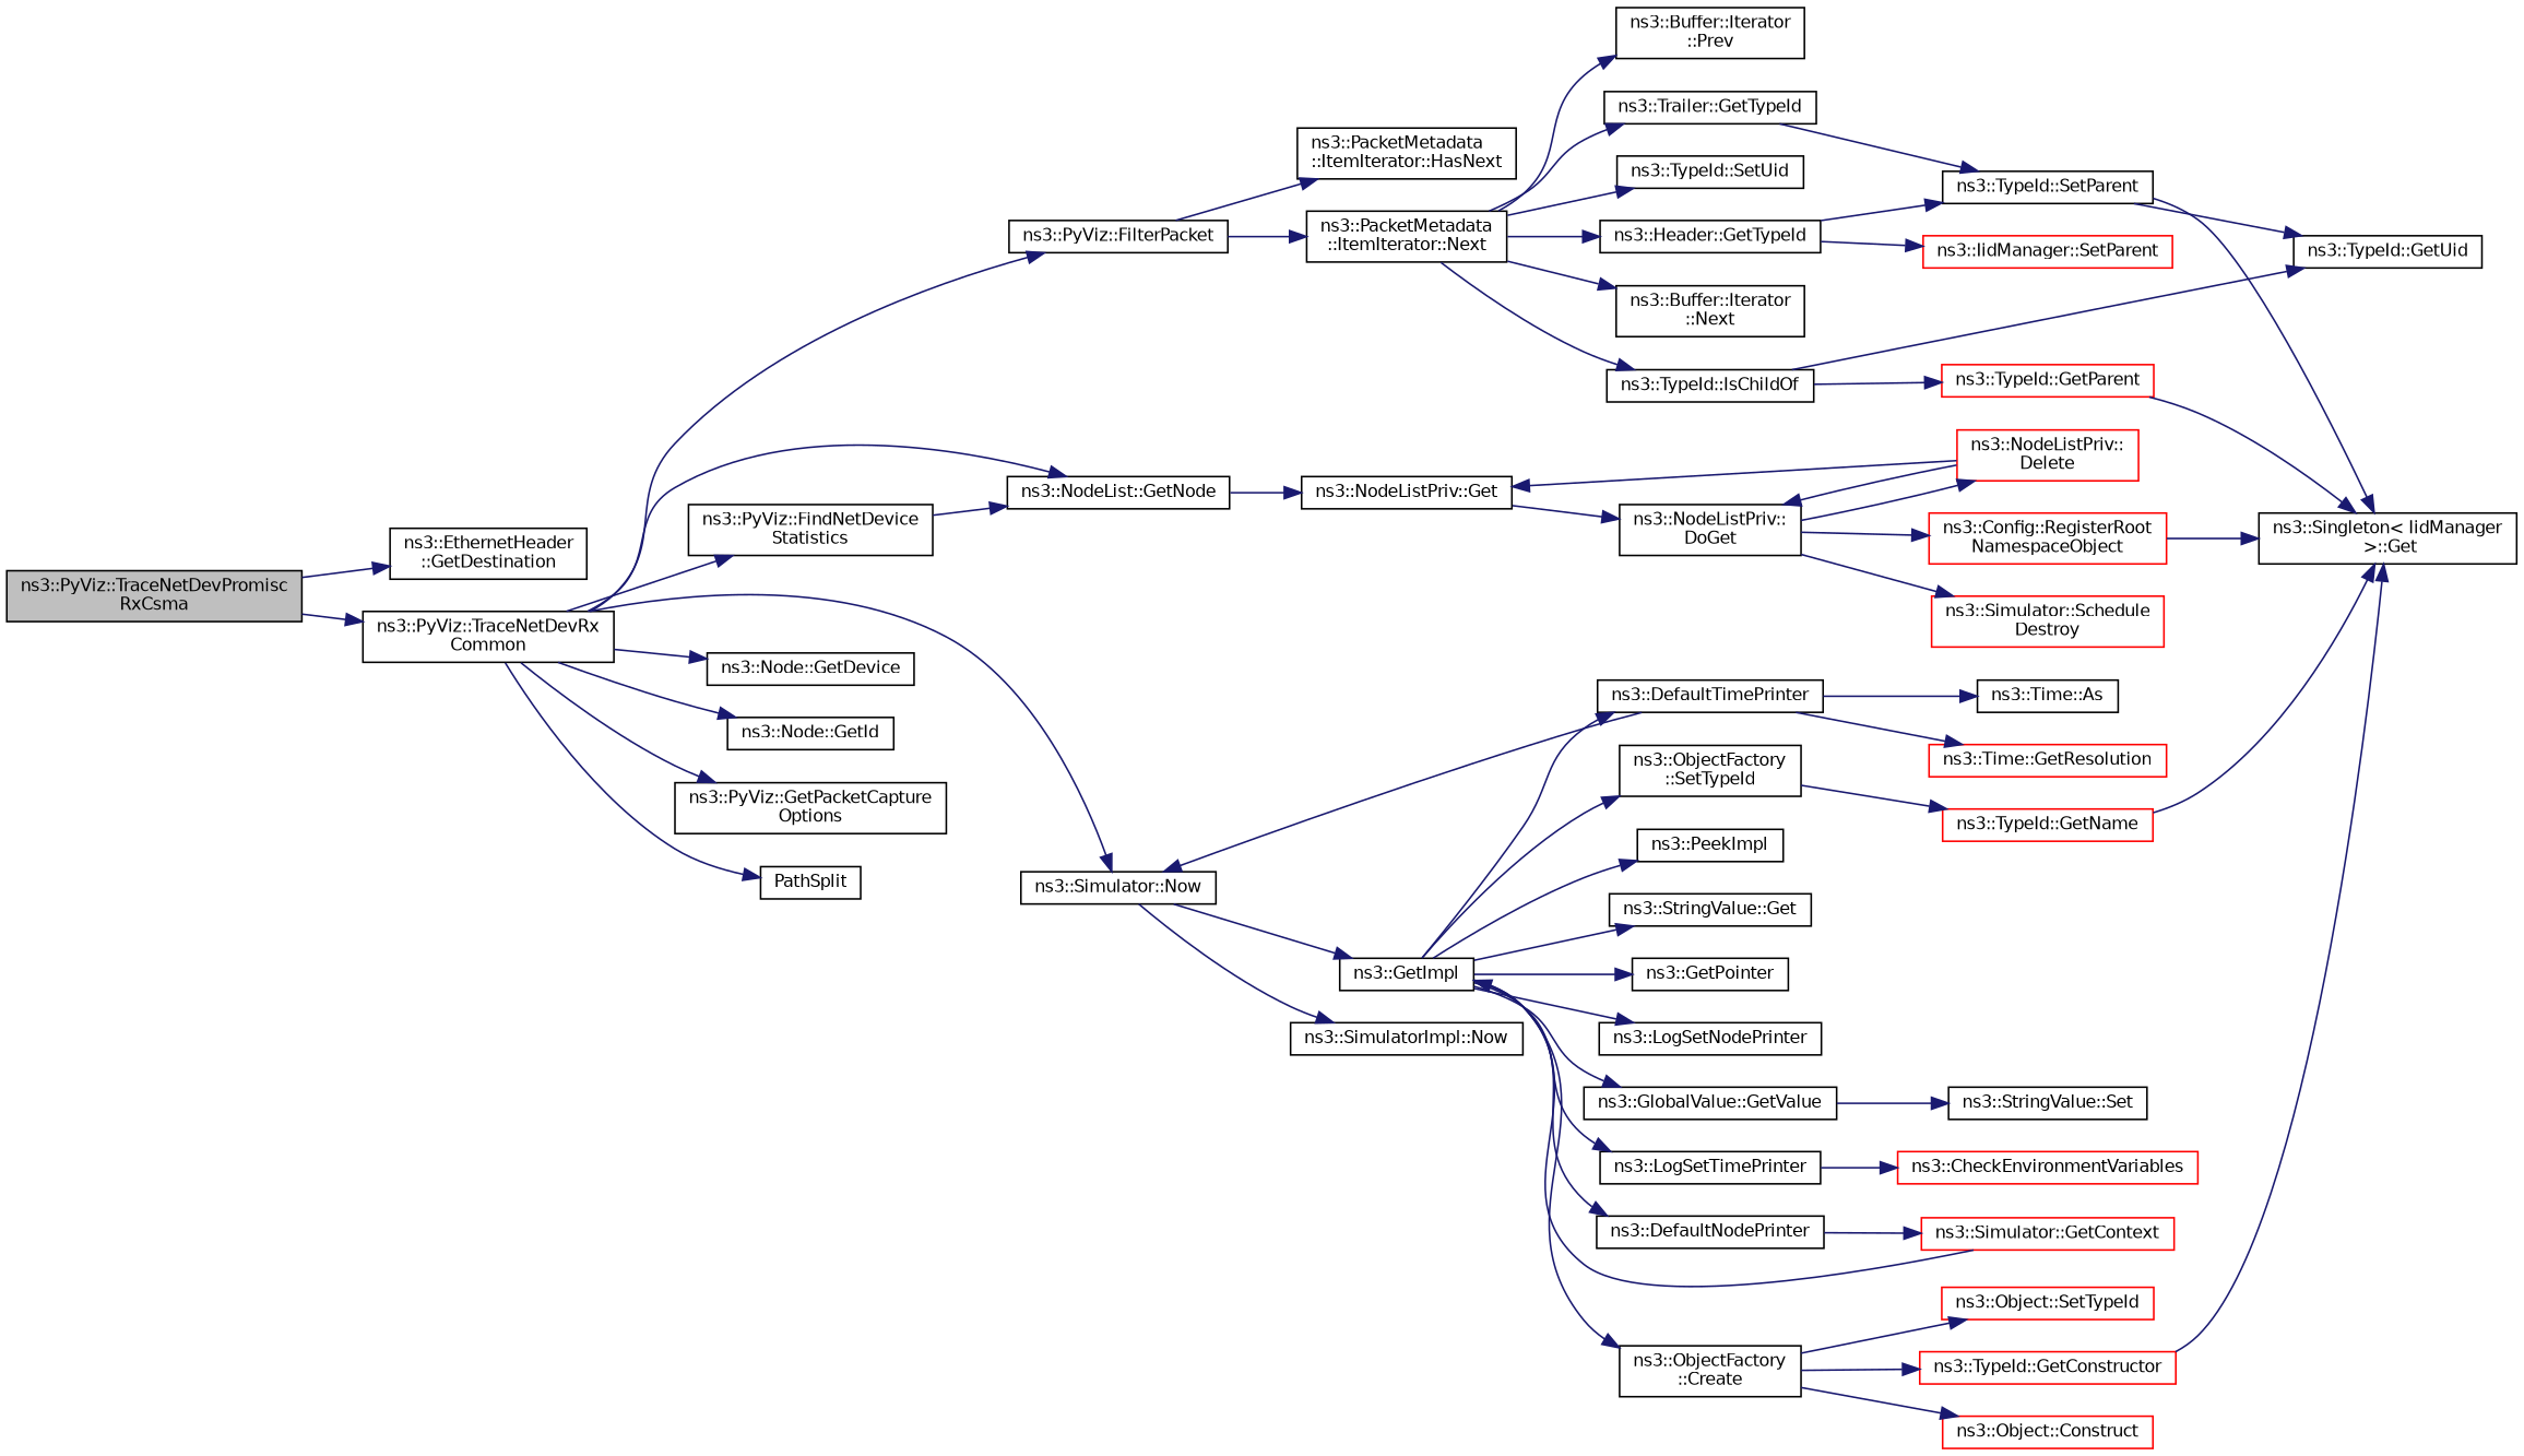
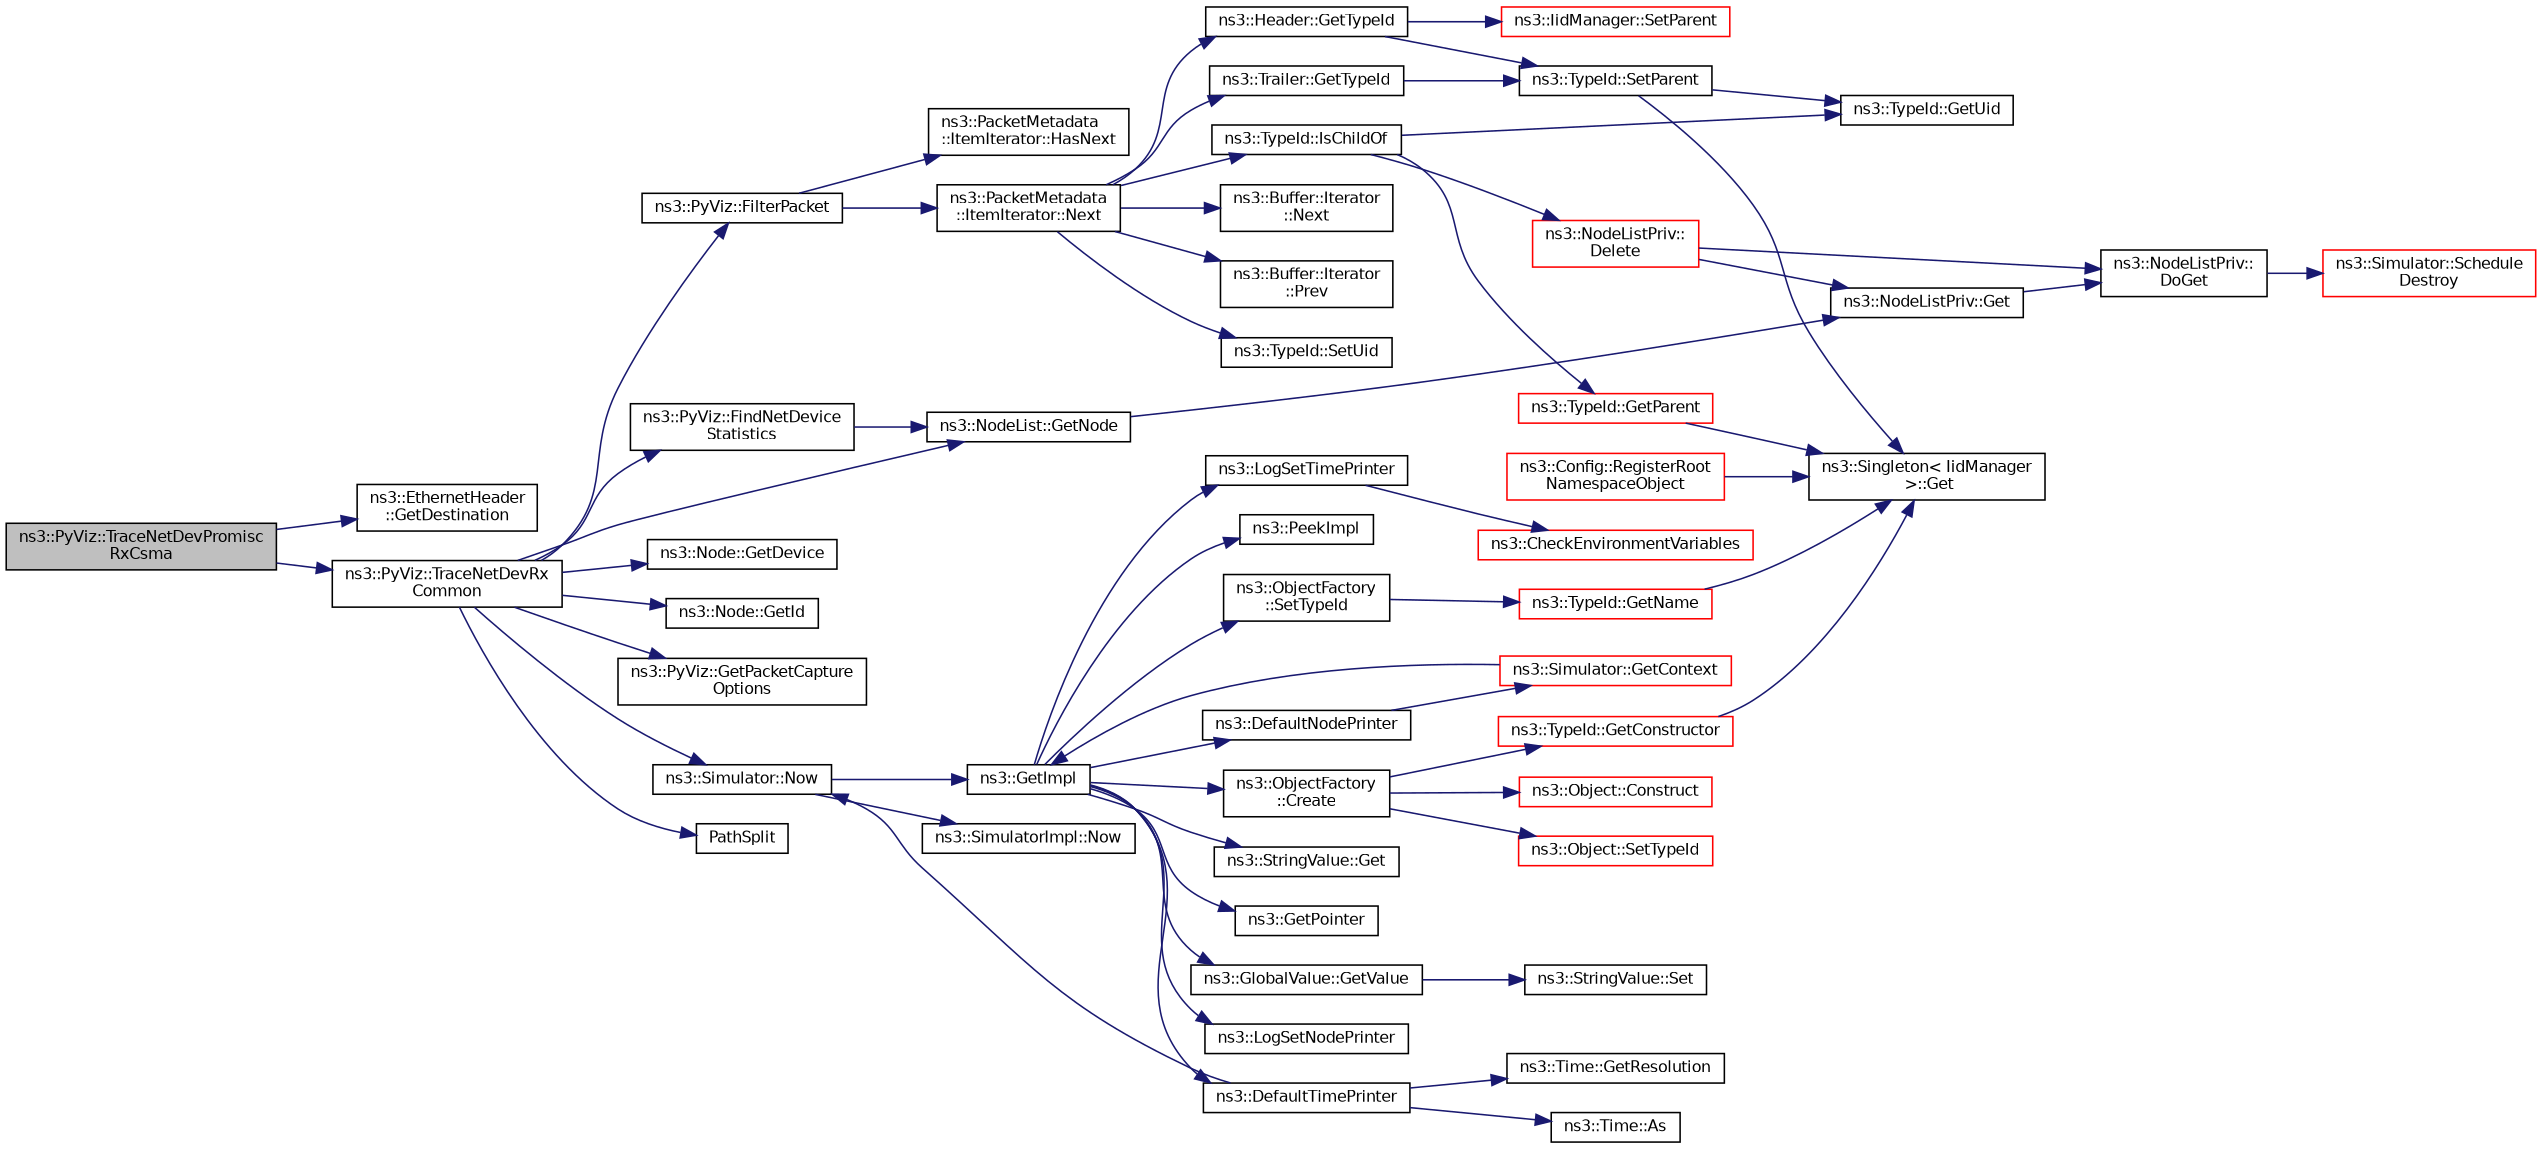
  digraph {
    rankdir=LR
    node [color=black fillcolor=white fontname=Helvetica fontsize=10 shape=record style=filled]
    edge [color=midnightblue fontname=Helvetica fontsize=10 labelfontname=Helvetica labelfontsize=10 style=solid]
    n1 [fillcolor=grey75 fontcolor=black height=0.2 label="ns3::PyViz::TraceNetDevPromisc\lRxCsma" width=0.4]
    n2 [height=0.2 label="ns3::EthernetHeader\l::GetDestination" width=0.4]
    n3 [height=0.2 label="ns3::PyViz::TraceNetDevRx\lCommon" width=0.4]
    n4 [height=0.2 label="ns3::PyViz::FilterPacket" width=0.4]
    n5 [height=0.2 label="ns3::PyViz::FindNetDevice\lStatistics" width=0.4]
    n6 [height=0.2 label="ns3::NodeList::GetNode" width=0.4]
    n7 [height=0.2 label="ns3::Node::GetDevice" width=0.4]
    n8 [height=0.2 label="ns3::Node::GetId" width=0.4]
    n9 [height=0.2 label="ns3::PyViz::GetPacketCapture\lOptions" width=0.4]
    n10 [height=0.2 label="ns3::Simulator::Now" width=0.4]
    n11 [height=0.2 label=PathSplit width=0.4]
    n12 [height=0.2 label="ns3::PacketMetadata\l::ItemIterator::HasNext" width=0.4]
    n13 [height=0.2 label="ns3::PacketMetadata\l::ItemIterator::Next" width=0.4]
    n14 [height=0.2 label="ns3::NodeListPriv::Get" width=0.4]
    n15 [height=0.2 label="ns3::GetImpl" width=0.4]
    n16 [height=0.2 label="ns3::SimulatorImpl::Now" width=0.4]
    n17 [height=0.2 label="ns3::Header::GetTypeId" width=0.4]
    n18 [height=0.2 label="ns3::Trailer::GetTypeId" width=0.4]
    n19 [height=0.2 label="ns3::TypeId::IsChildOf" width=0.4]
    n20 [height=0.2 label="ns3::Buffer::Iterator\l::Next" width=0.4]
    n21 [height=0.2 label="ns3::Buffer::Iterator\l::Prev" width=0.4]
    n22 [height=0.2 label="ns3::TypeId::SetUid" width=0.4]
    n23 [height=0.2 label="ns3::TypeId::SetParent" width=0.4]
    n24 [color=red height=0.2 label="ns3::IidManager::SetParent" width=0.4]
    n25 [height=0.2 label="ns3::TypeId::GetUid" width=0.4]
    n26 [color=red height=0.2 label="ns3::TypeId::GetParent" width=0.4]
    n27 [height=0.2 label="ns3::Singleton\< IidManager\l \>::Get" width=0.4]
    n28 [height=0.2 label="ns3::NodeListPriv::\lDoGet" width=0.4]
    n29 [color=red height=0.2 label="ns3::NodeListPriv::\lDelete" width=0.4]
    n30 [color=red height=0.2 label="ns3::Config::RegisterRoot\lNamespaceObject" width=0.4]
    n31 [color=red height=0.2 label="ns3::Simulator::Schedule\lDestroy" width=0.4]
    n32 [height=0.2 label="ns3::ObjectFactory\l::Create" width=0.4]
    n33 [height=0.2 label="ns3::DefaultNodePrinter" width=0.4]
    n34 [height=0.2 label="ns3::DefaultTimePrinter" width=0.4]
    n35 [height=0.2 label="ns3::StringValue::Get" width=0.4]
    n36 [height=0.2 label="ns3::GetPointer" width=0.4]
    n37 [height=0.2 label="ns3::GlobalValue::GetValue" width=0.4]
    n38 [height=0.2 label="ns3::LogSetNodePrinter" width=0.4]
    n39 [height=0.2 label="ns3::LogSetTimePrinter" width=0.4]
    n40 [height=0.2 label="ns3::PeekImpl" width=0.4]
    n41 [height=0.2 label="ns3::ObjectFactory\l::SetTypeId" width=0.4]
    n42 [color=red height=0.2 label="ns3::Object::Construct" width=0.4]
    n43 [color=red height=0.2 label="ns3::TypeId::GetConstructor" width=0.4]
    n44 [color=red height=0.2 label="ns3::Object::SetTypeId" width=0.4]
    n45 [color=red height=0.2 label="ns3::Simulator::GetContext" width=0.4]
    n46 [height=0.2 label="ns3::Time::As" width=0.4]
-   n47 [color=red height=0.2 label="ns3::Time::GetResolution" width=0.4]
+   n47 [height=0.2 label="ns3::Time::GetResolution" width=0.4]
    n48 [height=0.2 label="ns3::StringValue::Set" width=0.4]
    n49 [color=red height=0.2 label="ns3::CheckEnvironmentVariables" width=0.4]
    n50 [color=red height=0.2 label="ns3::TypeId::GetName" width=0.4]
    n1 -> n2
    n1 -> n3
    n3 -> n4
    n3 -> n5
    n3 -> n6
    n3 -> n7
    n3 -> n8
    n3 -> n9
    n3 -> n10
    n3 -> n11
    n4 -> n12
    n4 -> n13
    n5 -> n6
    n6 -> n14
    n10 -> n15
    n10 -> n16
    n13 -> n17
    n13 -> n18
    n13 -> n19
    n13 -> n20
    n13 -> n21
    n13 -> n22
    n14 -> n28
    n15 -> n32
    n15 -> n33
    n15 -> n34
    n15 -> n35
    n15 -> n36
    n15 -> n37
    n15 -> n38
    n15 -> n39
    n15 -> n40
    n15 -> n41
    n17 -> n23
    n17 -> n24
    n18 -> n23
    n19 -> n25
    n19 -> n26
    n23 -> n25
    n23 -> n27
    n26 -> n27
-   n28 -> n29
-   n28 -> n30
+   n19 -> n29
    n28 -> n31
    n29 -> n14
    n29 -> n28
    n30 -> n27
    n32 -> n42
    n32 -> n43
    n32 -> n44
    n33 -> n45
    n34 -> n10
    n34 -> n46
    n34 -> n47
    n37 -> n48
    n39 -> n49
    n41 -> n50
    n43 -> n27
    n45 -> n15
    n50 -> n27
  }
